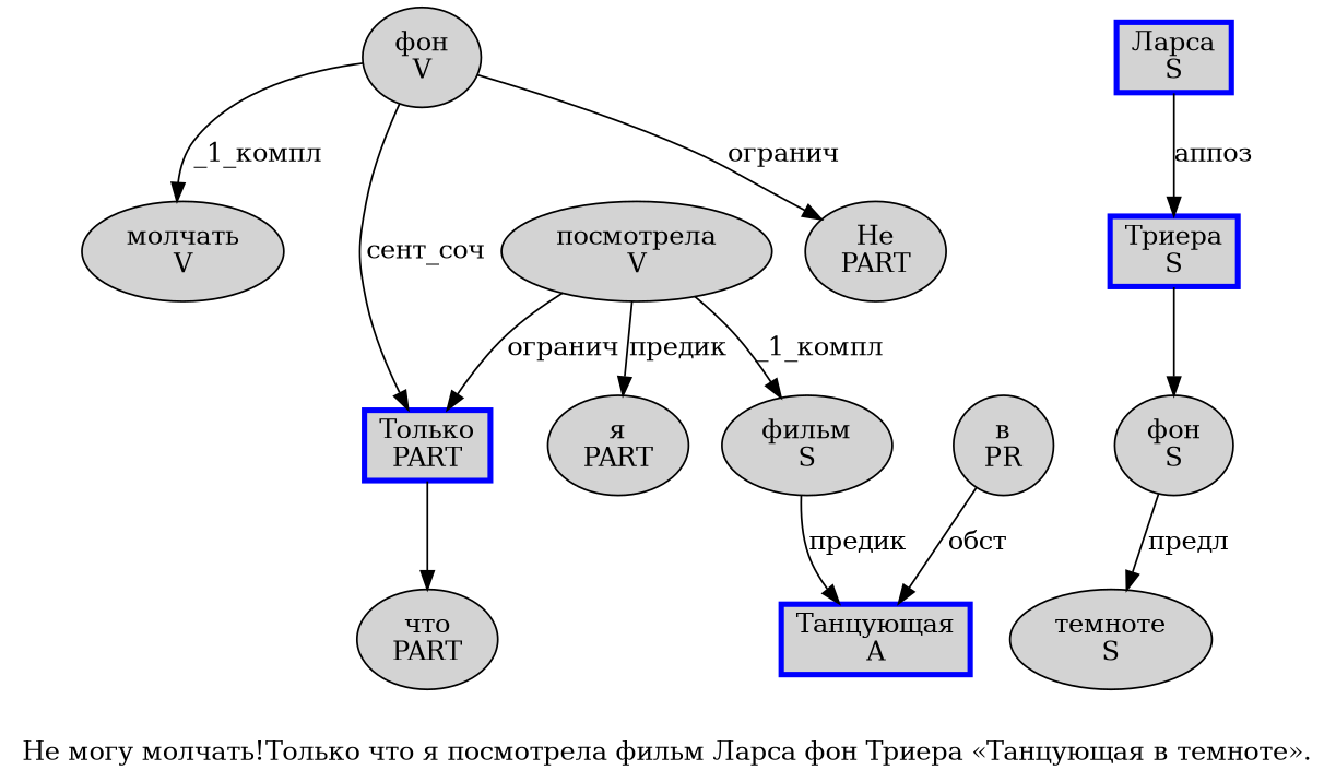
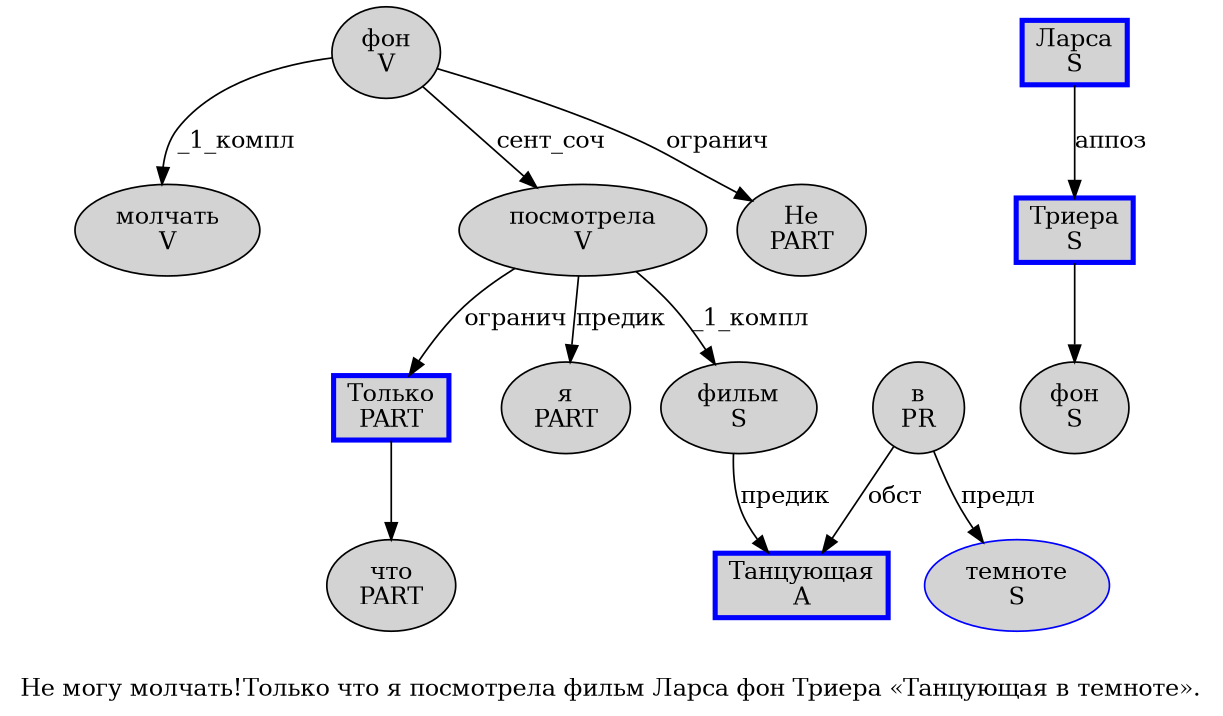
  digraph {
    label="Не могу молчать!Только что я посмотрела фильм Ларса фон Триера «Танцующая в темноте»."
    node [fillcolor=lightgray penwidth=1 shape=ellipse style=filled]
    n1 [label="Не\nPART"]
    n2 [label="фон\nV"]
    n3 [label="молчать\nV"]
    n4 [label="посмотрела\nV"]
    n5 [color=blue label="Только\nPART" penwidth=3 shape=box]
    n6 [label="я\nPART"]
    n7 [label="фильм\nS"]
    n8 [label="что\nPART"]
    n9 [color=blue label="Танцующая\nA" penwidth=3 shape=box]
    n10 [color=blue label="Ларса\nS" penwidth=3 shape=box]
    n11 [color=blue label="Триера\nS" penwidth=3 shape=box]
    n12 [label="фон\nS"]
    n13 [label="в\nPR"]
-   n14 [label="темноте\nS"]
+   n14 [label="темноте\nS" color=blue]
    n2 -> n1 [label="огранич"]
    n2 -> n3 [label="_1_компл"]
-   n2 -> n5 [label="сент_соч"]
+   n2 -> n4 [label="сент_соч"]
    n4 -> n5 [label="огранич"]
    n4 -> n6 [label="предик"]
    n4 -> n7 [label="_1_компл"]
    n5 -> n8
    n7 -> n9 [label="предик"]
    n10 -> n11 [label="аппоз"]
    n11 -> n12
    n13 -> n9 [label="обст"]
-   n12 -> n14 [label="предл"]
+   n13 -> n14 [label="предл"]
  }
